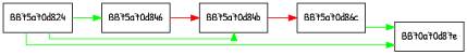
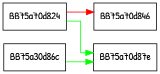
  digraph {
    fontname="Patrick Hand"
    rankdir=LR
    splines=ortho
    node [fontname="Patrick Hand" shape=box]
    edge [color=green fontname="Patrick Hand"]
    BB75a70d824
-   BB75a70d84b
    BB75a70d846
-   BB75a70d87e [label=BB70a70d87e]
-   BB75a70d86c
-   BB75a70d824 -> BB75a70d84b
-   BB75a70d824 -> BB75a70d846
+   BB75a70d87e
+   BB75a70d86c [label=BB75a30d86c]
+   BB75a70d824 -> BB75a70d846 [color=red]
    BB75a70d824 -> BB75a70d87e
-   BB75a70d84b -> BB75a70d86c [color=red]
-   BB75a70d846 -> BB75a70d84b [color=red]
    BB75a70d86c -> BB75a70d87e
  }
